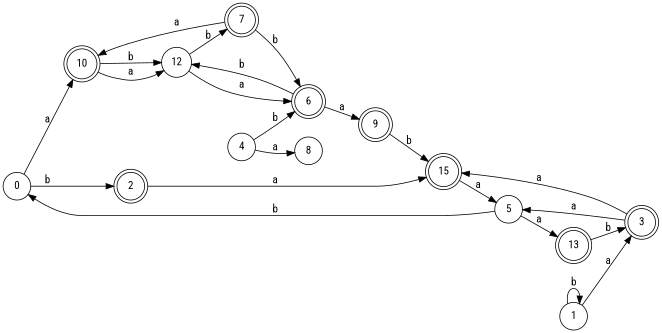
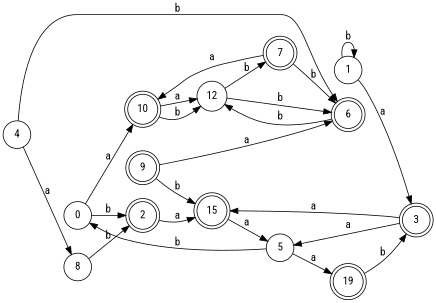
  digraph {
    fontname="Roboto Condensed"
    rankdir=LR
    node [color=black fillcolor=white fontname="Roboto Condensed" shape=doublecircle style="rounded,filled"]
    edge [fontname="Roboto Condensed"]
    n1 [label=0 shape=circle style=filled]
    n2 [label=2]
    n3 [label=10]
    n4 [label=15]
    n5 [label=12 shape=circle style=filled]
    n6 [label=1 shape=circle style=filled]
    n7 [label=3]
    n8 [label=5 shape=circle style=filled]
-   n9 [label=13]
+   n9 [label=19]
    n10 [label=4 shape=circle style=filled]
    n11 [label=6]
    n12 [label=8 shape=circle style=filled]
    n13 [label=7]
    n14 [label=9]
    n1 -> n2 [label=b]
    n1 -> n3 [label=a]
    n2 -> n4 [label=a]
    n3 -> n5 [label=a]
    n3 -> n5 [label=b]
    n4 -> n8 [label=a]
-   n5 -> n11 [label=a]
+   n5 -> n11 [label=b]
    n5 -> n13 [label=b]
    n6 -> n6 [label=b]
    n6 -> n7 [label=a]
    n7 -> n4 [label=a]
    n7 -> n8 [label=a]
    n8 -> n1 [label=b]
    n8 -> n9 [label=a]
    n9 -> n7 [label=b]
    n10 -> n11 [label=b]
    n10 -> n12 [label=a]
    n11 -> n5 [label=b]
+   n12 -> n2 [label=b]
    n13 -> n3 [label=a]
    n13 -> n11 [label=b]
    n14 -> n4 [label=b]
-   n11 -> n14 [label=a]
+   n14 -> n11 [label=a]
  }
